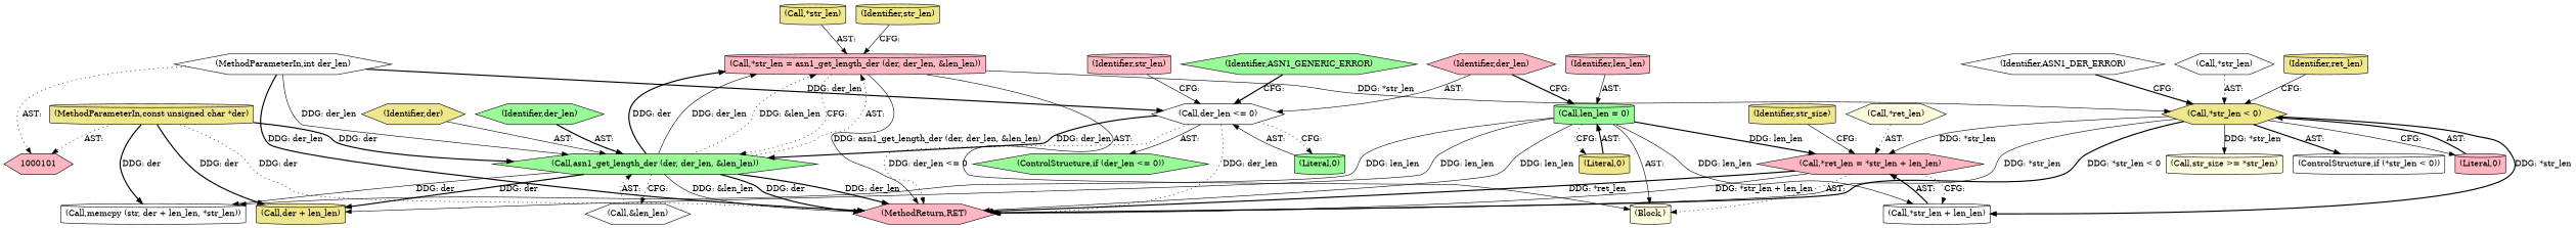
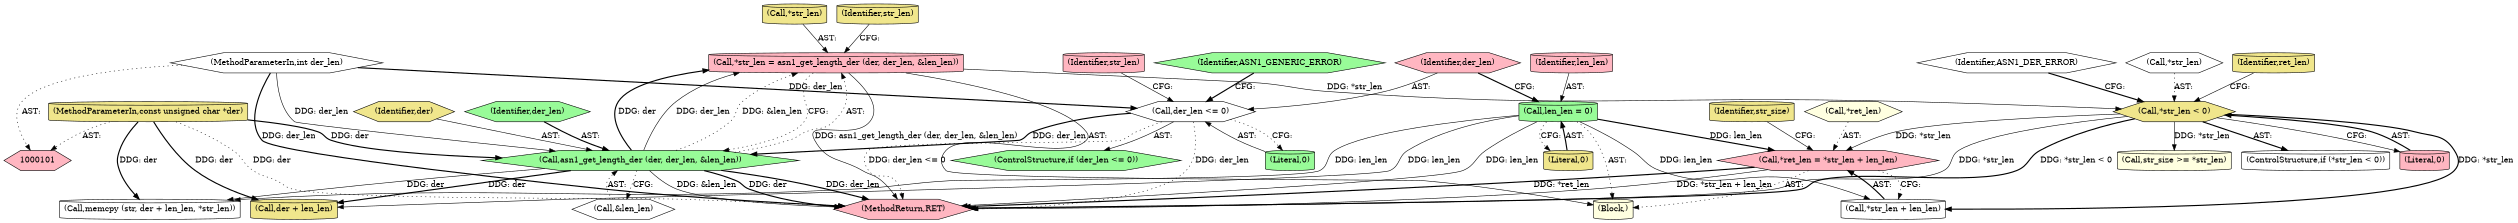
  digraph {
    node [fillcolor=khaki shape=cylinder style=filled]
    edge [style=solid]
    n1 [fillcolor=lightpink label="(Call,*ret_len = *str_len + len_len)" shape=hexagon]
    n2 [fillcolor=white label="(Call,*str_len + len_len)"]
    n3 [fillcolor=lightpink label="(MethodReturn,RET)" shape=hexagon]
    n4 [fillcolor=lightyellow label="(Block,)"]
    n5 [label="(Call,*str_len < 0)" shape=hexagon]
    n6 [fillcolor=lightyellow label="(Call,str_size >= *str_len)"]
    n7 [fillcolor=white label="(ControlStructure,if (*str_len < 0))"]
    n8 [fillcolor=lightpink label="(Literal,0)"]
    n9 [fillcolor=lightpink label="(Call,*str_len = asn1_get_length_der (der, der_len, &len_len))"]
    n10 [fillcolor=palegreen label="(Call,asn1_get_length_der (der, der_len, &len_len))" shape=hexagon]
    n11 [fillcolor=white label="(Call,&len_len)" shape=hexagon]
    n12 [fillcolor=white label="(Call,memcpy (str, der + len_len, *str_len))"]
    n13 [label="(Call,der + len_len)"]
    n14 [label="(MethodParameterIn,const unsigned char *der)"]
    1000101 [fillcolor=lightpink shape=hexagon]
    n16 [fillcolor=white label="(Call,der_len <= 0)" shape=hexagon]
    n17 [fillcolor=palegreen label="(Literal,0)"]
    n18 [fillcolor=palegreen label="(ControlStructure,if (der_len <= 0))" shape=hexagon]
    n19 [fillcolor=white label="(MethodParameterIn,int der_len)" shape=hexagon]
    n20 [fillcolor=palegreen label="(Call,len_len = 0)"]
    n21 [label="(Literal,0)"]
    n22 [fillcolor=white label="(Identifier,ASN1_DER_ERROR)" shape=hexagon]
    n23 [label="(Identifier,str_size)"]
    n24 [fillcolor=palegreen label="(Identifier,der_len)" shape=hexagon]
    n25 [fillcolor=palegreen label="(Identifier,ASN1_GENERIC_ERROR)" shape=hexagon]
    n26 [label="(Identifier,der)" shape=hexagon]
    n27 [fillcolor=lightpink label="(Identifier,der_len)" shape=hexagon]
    n28 [label="(Call,*str_len)"]
    n29 [fillcolor=white label="(Call,*str_len)" shape=hexagon]
    n30 [label="(Identifier,str_len)"]
    n31 [fillcolor=lightyellow label="(Call,*ret_len)" shape=hexagon]
    n32 [fillcolor=lightpink label="(Identifier,str_len)"]
    n33 [fillcolor=lightpink label="(Identifier,len_len)"]
    n34 [label="(Identifier,ret_len)"]
    n1 -> n2 [label="CFG: " style=dotted]
    n1 -> n3 [label="DDG: *ret_len" style=bold]
    n1 -> n3 [label="DDG: *str_len + len_len"]
    n1 -> n4 [label="AST: " style=dotted]
    n2 -> n1 [label="AST: " style=bold]
    n5 -> n1 [label="DDG: *str_len"]
    n5 -> n2 [label="DDG: *str_len" style=bold]
    n5 -> n3 [label="DDG: *str_len < 0" style=bold]
    n5 -> n3 [label="DDG: *str_len"]
    n5 -> n6 [label="DDG: *str_len"]
    n5 -> n7 [label="AST: " style=bold]
    n5 -> n8 [label="CFG: "]
    n8 -> n5 [label="AST: " style=bold]
    n9 -> n3 [label="DDG: asn1_get_length_der (der, der_len, &len_len)"]
    n9 -> n4 [label="AST: "]
    n9 -> n5 [label="DDG: *str_len"]
    n9 -> n10 [label="CFG: " style=dotted]
    n10 -> n3 [label="DDG: &len_len"]
    n10 -> n3 [label="DDG: der" style=bold]
    n10 -> n3 [label="DDG: der_len" style=bold]
    n10 -> n9 [label="AST: " style=dotted]
    n10 -> n9 [label="DDG: der" style=bold]
    n10 -> n9 [label="DDG: der_len"]
    n10 -> n9 [label="DDG: &len_len" style=dotted]
    n10 -> n11 [label="CFG: " style=dotted]
    n10 -> n12 [label="DDG: der"]
    n10 -> n13 [label="DDG: der" style=bold]
    n11 -> n10 [label="AST: " style=dotted]
    n14 -> n3 [label="DDG: der" style=dotted]
    n14 -> n10 [label="DDG: der" style=bold]
    n14 -> n12 [label="DDG: der" style=bold]
    n14 -> n13 [label="DDG: der" style=bold]
    n14 -> 1000101 [label="AST: " style=dotted]
    n16 -> n3 [label="DDG: der_len <= 0" style=dotted]
    n16 -> n3 [label="DDG: der_len" style=dotted]
    n16 -> n10 [label="DDG: der_len" style=bold]
    n16 -> n17 [label="CFG: " style=dotted]
    n16 -> n18 [label="AST: "]
    n17 -> n16 [label="AST: "]
    n19 -> n3 [label="DDG: der_len" style=bold]
    n19 -> n10 [label="DDG: der_len"]
    n19 -> 1000101 [label="AST: " style=dotted]
    n19 -> n16 [label="DDG: der_len" style=bold]
    n20 -> n1 [label="DDG: len_len" style=bold]
    n20 -> n2 [label="DDG: len_len"]
    n20 -> n3 [label="DDG: len_len"]
-   n20 -> n4 [label="AST: "]
+   n20 -> n4 [label="AST: " style=dotted]
    n20 -> n12 [label="DDG: len_len"]
    n20 -> n13 [label="DDG: len_len"]
    n20 -> n21 [label="CFG: " style=dotted]
    n21 -> n20 [label="AST: " style=bold]
    n22 -> n5 [label="CFG: " style=bold]
    n23 -> n1 [label="CFG: "]
    n24 -> n10 [label="AST: " style=bold]
    n25 -> n16 [label="CFG: " style=bold]
    n26 -> n10 [label="AST: "]
    n27 -> n16 [label="AST: "]
    n27 -> n20 [label="CFG: " style=bold]
    n28 -> n9 [label="AST: "]
    n29 -> n5 [label="AST: " style=dotted]
    n30 -> n9 [label="CFG: "]
    n31 -> n1 [label="AST: " style=dotted]
    n32 -> n16 [label="CFG: "]
    n33 -> n20 [label="AST: "]
    n34 -> n5 [label="CFG: "]
  }
